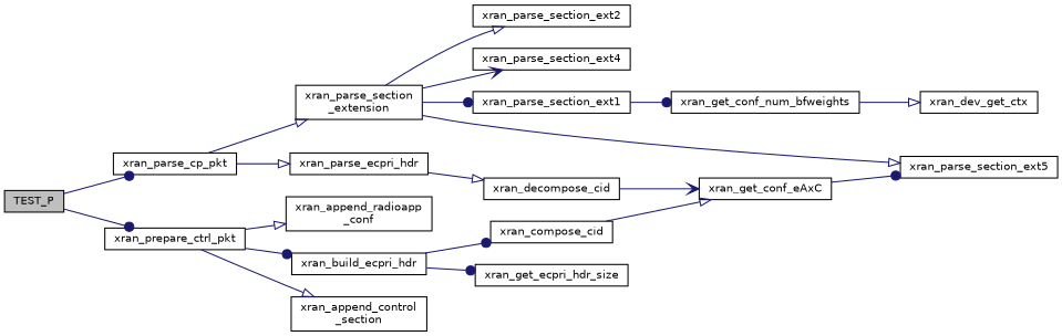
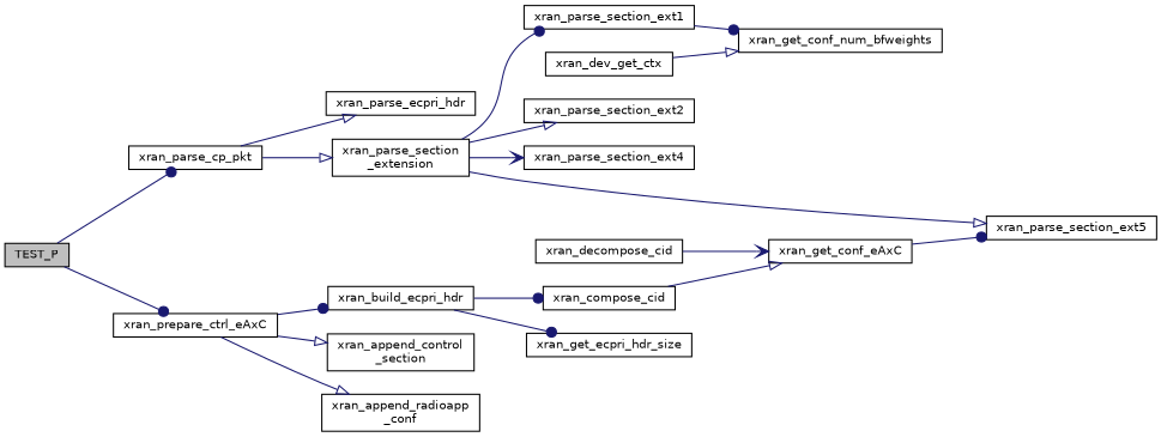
  digraph {
    rankdir=LR
    node [color=black fillcolor=white fontname=Helvetica fontsize=10 shape=record style=filled]
    edge [arrowhead=onormal color=midnightblue fontname=Helvetica fontsize=10 labelfontname=Helvetica labelfontsize=10 style=solid]
    n1 [fillcolor=grey75 fontcolor=black height=0.2 label=TEST_P width=0.4]
    n2 [height=0.2 label=xran_parse_cp_pkt width=0.4]
-   n3 [height=0.2 label=xran_prepare_ctrl_pkt width=0.4]
+   n3 [height=0.2 label=xran_prepare_ctrl_eAxC width=0.4]
    n4 [height=0.2 label=xran_parse_ecpri_hdr width=0.4]
    n5 [height=0.2 label="xran_parse_section\l_extension" width=0.4]
    n6 [height=0.2 label="xran_append_control\l_section" width=0.4]
    n7 [height=0.2 label="xran_append_radioapp\l_conf" width=0.4]
    n8 [height=0.2 label=xran_build_ecpri_hdr width=0.4]
    n9 [height=0.2 label=xran_decompose_cid width=0.4]
    n10 [height=0.2 label=xran_parse_section_ext1 width=0.4]
    n11 [height=0.2 label=xran_parse_section_ext2 width=0.4]
    n12 [height=0.2 label=xran_parse_section_ext4 width=0.4]
    n13 [height=0.2 label=xran_parse_section_ext5 width=0.4]
    n14 [height=0.2 label=xran_get_conf_eAxC width=0.4]
    n15 [height=0.2 label=xran_dev_get_ctx width=0.4]
    n16 [height=0.2 label=xran_get_conf_num_bfweights width=0.4]
    n17 [height=0.2 label=xran_compose_cid width=0.4]
    n18 [height=0.2 label=xran_get_ecpri_hdr_size width=0.4]
    n1 -> n2 [arrowhead=dot]
    n1 -> n3 [arrowhead=dot]
    n2 -> n4
    n2 -> n5
    n3 -> n6
    n3 -> n7
    n3 -> n8 [arrowhead=dot]
-   n4 -> n9
    n5 -> n10 [arrowhead=dot]
    n5 -> n11
    n5 -> n12 [arrowhead=vee]
    n5 -> n13
    n8 -> n17 [arrowhead=dot]
    n8 -> n18 [arrowhead=dot]
    n9 -> n14 [arrowhead=vee]
    n10 -> n16 [arrowhead=dot]
    n14 -> n13 [arrowhead=dot]
-   n16 -> n15
+   n15 -> n16
    n17 -> n14
  }
